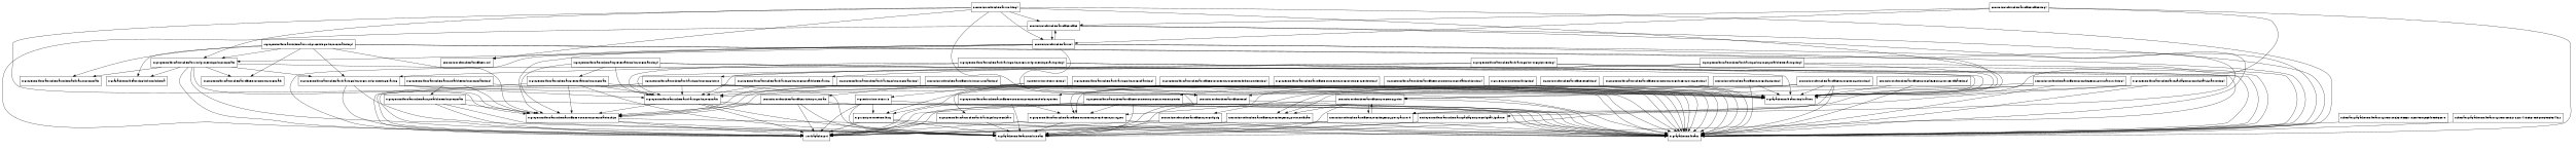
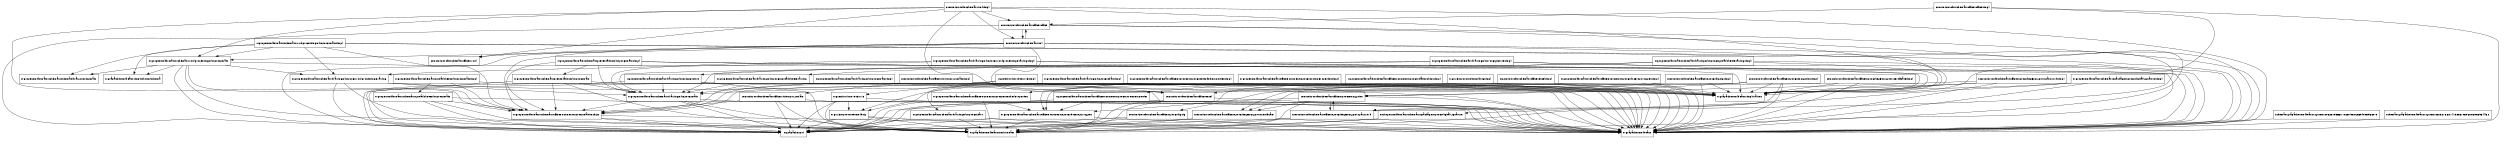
  digraph {
    node [fontsize=10.0 shape=box]
    com_microsoft_schemas_office_excel
-   org_apache_poi [label=word_apache_poi]
+   org_apache_poi
    org_apache_xmlbeans
    org_apache_xmlbeans_xml_stream
    n5 [label=org_microsoft_schemas_office_excel_impl]
    org_apache_xmlbeans_impl_values
    com_microsoft_schemas_office_office
    com_microsoft_schemas_vml
    org_openxmlformats_schemas_officeDocument_x2006_relationships
    com_microsoft_schemas_office_word
    org_openxmlformats_schemas_wordprocessingml_x2006_main
    org_openxmlformats_schemas_drawingml_x2006_wordprocessingDrawing
    org_apache_xmlbeans_impl_xb_xmlschema
-   org_openxmlformats_schemas_officeDocument_x2006_math
    org_openxmlformats_schemas_schemaLibrary_x2006_main
    com_microsoft_schemas_office_office_impl
    com_microsoft_schemas_office_visio_x2012_main
    com_microsoft_schemas_office_visio_x2012_main_impl
    com_microsoft_schemas_office_x2006_digsig
    com_microsoft_schemas_office_x2006_digsig_impl
    com_microsoft_schemas_office_x2006_encryption
    com_microsoft_schemas_office_x2006_keyEncryptor_certificate
    com_microsoft_schemas_office_x2006_keyEncryptor_password
    com_microsoft_schemas_office_x2006_encryption_impl
    com_microsoft_schemas_office_x2006_keyEncryptor_certificate_impl
    com_microsoft_schemas_office_x2006_keyEncryptor_password_impl
    org_openxmlformats_schemas_drawingml_x2006_main
    com_microsoft_schemas_vml_impl
    org_etsi_uri_x01903_v13
    org_w3_x2000_x09_xmldsig
    org_etsi_uri_x01903_v13_impl
    org_openxmlformats_schemas_drawingml_x2006_chart
    org_openxmlformats_schemas_drawingml_x2006_chart_impl
    org_openxmlformats_schemas_drawingml_x2006_main_impl
    org_openxmlformats_schemas_drawingml_x2006_picture
    n36 [label=org_openxmlformats_schemas_drawingml_x7006_picture_impl]
    org_openxmlformats_schemas_drawingml_x2006_spreadsheetDrawing
    org_openxmlformats_schemas_drawingml_x2006_spreadsheetDrawing_impl
    org_openxmlformats_schemas_drawingml_x2006_wordprocessingDrawing_impl
    org_openxmlformats_schemas_officeDocument_x2006_customProperties
    org_openxmlformats_schemas_officeDocument_x2006_docPropsVTypes
    org_openxmlformats_schemas_officeDocument_x2006_customProperties_impl
    org_openxmlformats_schemas_officeDocument_x2006_docPropsVTypes_impl
    org_openxmlformats_schemas_officeDocument_x2006_extendedProperties
    org_openxmlformats_schemas_officeDocument_x2006_extendedProperties_impl
    org_openxmlformats_schemas_officeDocument_x2006_relationships_impl
    org_openxmlformats_schemas_presentationml_x2006_main
    org_openxmlformats_schemas_presentationml_x2006_main_impl
    org_openxmlformats_schemas_spreadsheetml_x2006_main
    org_openxmlformats_schemas_spreadsheetml_x2006_main_impl
    org_openxmlformats_schemas_wordprocessingml_x2006_main_impl
    n52 [label=etsi_openxmlformats_schemas_xpackage_x2006_digitalSignature]
    org_openxmlformats_schemas_xpackage_x2006_digitalSignature_impl
    org_w3_x2000_x09_xmldsig_impl
    schemaorg_apache_xmlbeans_system_s8C3F193EE11A2F798ACF65489B9E6078
    schemaorg_apache_xmlbeans_system_sF1327CCA741569E70F9CA8C9AF9B44B2
    com_microsoft_schemas_office_excel -> org_apache_poi
    com_microsoft_schemas_office_excel -> org_apache_xmlbeans
    com_microsoft_schemas_office_excel -> org_apache_xmlbeans_xml_stream
    n5 -> com_microsoft_schemas_office_excel
    n5 -> org_apache_xmlbeans
    n5 -> org_apache_xmlbeans_impl_values
    com_microsoft_schemas_office_office -> org_apache_poi
    com_microsoft_schemas_office_office -> org_apache_xmlbeans
    com_microsoft_schemas_office_office -> org_apache_xmlbeans_xml_stream
    com_microsoft_schemas_office_office -> com_microsoft_schemas_vml
    com_microsoft_schemas_vml -> com_microsoft_schemas_office_excel
    com_microsoft_schemas_vml -> org_apache_poi
    com_microsoft_schemas_vml -> org_apache_xmlbeans
    com_microsoft_schemas_vml -> org_apache_xmlbeans_xml_stream
    com_microsoft_schemas_vml -> com_microsoft_schemas_office_office
    com_microsoft_schemas_vml -> org_openxmlformats_schemas_officeDocument_x2006_relationships
    com_microsoft_schemas_vml -> com_microsoft_schemas_office_word
    com_microsoft_schemas_vml -> org_openxmlformats_schemas_wordprocessingml_x2006_main
    org_openxmlformats_schemas_officeDocument_x2006_relationships -> org_apache_poi
    org_openxmlformats_schemas_officeDocument_x2006_relationships -> org_apache_xmlbeans
    org_openxmlformats_schemas_officeDocument_x2006_relationships -> org_apache_xmlbeans_xml_stream
    org_openxmlformats_schemas_wordprocessingml_x2006_main -> org_apache_poi
    org_openxmlformats_schemas_wordprocessingml_x2006_main -> org_apache_xmlbeans
    org_openxmlformats_schemas_wordprocessingml_x2006_main -> org_apache_xmlbeans_xml_stream
    org_openxmlformats_schemas_wordprocessingml_x2006_main -> org_openxmlformats_schemas_officeDocument_x2006_relationships
    org_openxmlformats_schemas_wordprocessingml_x2006_main -> org_openxmlformats_schemas_drawingml_x2006_wordprocessingDrawing
    org_openxmlformats_schemas_wordprocessingml_x2006_main -> org_apache_xmlbeans_impl_xb_xmlschema
-   org_openxmlformats_schemas_wordprocessingml_x2006_main -> org_openxmlformats_schemas_officeDocument_x2006_math
    org_openxmlformats_schemas_wordprocessingml_x2006_main -> org_openxmlformats_schemas_schemaLibrary_x2006_main
    org_openxmlformats_schemas_drawingml_x2006_wordprocessingDrawing -> org_apache_poi
    org_openxmlformats_schemas_drawingml_x2006_wordprocessingDrawing -> org_apache_xmlbeans
    org_openxmlformats_schemas_drawingml_x2006_wordprocessingDrawing -> org_apache_xmlbeans_xml_stream
    org_openxmlformats_schemas_drawingml_x2006_wordprocessingDrawing -> org_openxmlformats_schemas_drawingml_x2006_main
    com_microsoft_schemas_office_office_impl -> org_apache_xmlbeans
    com_microsoft_schemas_office_office_impl -> org_apache_xmlbeans_impl_values
    com_microsoft_schemas_office_office_impl -> com_microsoft_schemas_office_office
-   com_microsoft_schemas_office_office_impl -> com_microsoft_schemas_vml
    com_microsoft_schemas_office_visio_x2012_main -> org_apache_poi
    com_microsoft_schemas_office_visio_x2012_main -> org_apache_xmlbeans
    com_microsoft_schemas_office_visio_x2012_main -> org_apache_xmlbeans_xml_stream
    com_microsoft_schemas_office_visio_x2012_main -> org_openxmlformats_schemas_officeDocument_x2006_relationships
    com_microsoft_schemas_office_visio_x2012_main_impl -> org_apache_xmlbeans
    com_microsoft_schemas_office_visio_x2012_main_impl -> org_apache_xmlbeans_impl_values
    com_microsoft_schemas_office_visio_x2012_main_impl -> org_openxmlformats_schemas_officeDocument_x2006_relationships
    com_microsoft_schemas_office_visio_x2012_main_impl -> com_microsoft_schemas_office_visio_x2012_main
    com_microsoft_schemas_office_x2006_digsig -> org_apache_poi
    com_microsoft_schemas_office_x2006_digsig -> org_apache_xmlbeans
    com_microsoft_schemas_office_x2006_digsig -> org_apache_xmlbeans_xml_stream
    com_microsoft_schemas_office_x2006_digsig_impl -> org_apache_xmlbeans
    com_microsoft_schemas_office_x2006_digsig_impl -> org_apache_xmlbeans_impl_values
    com_microsoft_schemas_office_x2006_digsig_impl -> com_microsoft_schemas_office_x2006_digsig
    com_microsoft_schemas_office_x2006_encryption -> org_apache_poi
    com_microsoft_schemas_office_x2006_encryption -> org_apache_xmlbeans
    com_microsoft_schemas_office_x2006_encryption -> org_apache_xmlbeans_xml_stream
    com_microsoft_schemas_office_x2006_encryption -> com_microsoft_schemas_office_x2006_keyEncryptor_certificate
    com_microsoft_schemas_office_x2006_encryption -> com_microsoft_schemas_office_x2006_keyEncryptor_password
    com_microsoft_schemas_office_x2006_keyEncryptor_certificate -> org_apache_poi
    com_microsoft_schemas_office_x2006_keyEncryptor_certificate -> org_apache_xmlbeans
    com_microsoft_schemas_office_x2006_keyEncryptor_certificate -> org_apache_xmlbeans_xml_stream
    com_microsoft_schemas_office_x2006_keyEncryptor_password -> org_apache_poi
    com_microsoft_schemas_office_x2006_keyEncryptor_password -> org_apache_xmlbeans
    com_microsoft_schemas_office_x2006_keyEncryptor_password -> org_apache_xmlbeans_xml_stream
    com_microsoft_schemas_office_x2006_keyEncryptor_password -> com_microsoft_schemas_office_x2006_encryption
    com_microsoft_schemas_office_x2006_encryption_impl -> org_apache_xmlbeans
    com_microsoft_schemas_office_x2006_encryption_impl -> org_apache_xmlbeans_impl_values
    com_microsoft_schemas_office_x2006_encryption_impl -> com_microsoft_schemas_office_x2006_encryption
    com_microsoft_schemas_office_x2006_encryption_impl -> com_microsoft_schemas_office_x2006_keyEncryptor_certificate
    com_microsoft_schemas_office_x2006_encryption_impl -> com_microsoft_schemas_office_x2006_keyEncryptor_password
    com_microsoft_schemas_office_x2006_keyEncryptor_certificate_impl -> org_apache_xmlbeans
    com_microsoft_schemas_office_x2006_keyEncryptor_certificate_impl -> org_apache_xmlbeans_impl_values
    com_microsoft_schemas_office_x2006_keyEncryptor_certificate_impl -> com_microsoft_schemas_office_x2006_keyEncryptor_certificate
    com_microsoft_schemas_office_x2006_keyEncryptor_password_impl -> org_apache_xmlbeans
    com_microsoft_schemas_office_x2006_keyEncryptor_password_impl -> org_apache_xmlbeans_impl_values
    com_microsoft_schemas_office_x2006_keyEncryptor_password_impl -> com_microsoft_schemas_office_x2006_encryption
    com_microsoft_schemas_office_x2006_keyEncryptor_password_impl -> com_microsoft_schemas_office_x2006_keyEncryptor_password
    org_openxmlformats_schemas_drawingml_x2006_main -> org_apache_poi
    org_openxmlformats_schemas_drawingml_x2006_main -> org_apache_xmlbeans
    org_openxmlformats_schemas_drawingml_x2006_main -> org_apache_xmlbeans_xml_stream
    org_openxmlformats_schemas_drawingml_x2006_main -> org_openxmlformats_schemas_officeDocument_x2006_relationships
    com_microsoft_schemas_vml_impl -> com_microsoft_schemas_office_excel
    com_microsoft_schemas_vml_impl -> org_apache_xmlbeans
    com_microsoft_schemas_vml_impl -> org_apache_xmlbeans_impl_values
    com_microsoft_schemas_vml_impl -> com_microsoft_schemas_office_office
    com_microsoft_schemas_vml_impl -> com_microsoft_schemas_vml
    com_microsoft_schemas_vml_impl -> org_openxmlformats_schemas_officeDocument_x2006_relationships
    com_microsoft_schemas_vml_impl -> com_microsoft_schemas_office_word
    com_microsoft_schemas_vml_impl -> org_openxmlformats_schemas_wordprocessingml_x2006_main
    org_etsi_uri_x01903_v13 -> org_apache_poi
    org_etsi_uri_x01903_v13 -> org_apache_xmlbeans
    org_etsi_uri_x01903_v13 -> org_apache_xmlbeans_xml_stream
    org_etsi_uri_x01903_v13 -> org_w3_x2000_x09_xmldsig
    org_w3_x2000_x09_xmldsig -> org_apache_poi
    org_w3_x2000_x09_xmldsig -> org_apache_xmlbeans
    org_w3_x2000_x09_xmldsig -> org_apache_xmlbeans_xml_stream
    org_etsi_uri_x01903_v13_impl -> org_apache_xmlbeans
    org_etsi_uri_x01903_v13_impl -> org_apache_xmlbeans_impl_values
    org_etsi_uri_x01903_v13_impl -> org_etsi_uri_x01903_v13
    org_etsi_uri_x01903_v13_impl -> org_w3_x2000_x09_xmldsig
    org_openxmlformats_schemas_drawingml_x2006_chart -> org_apache_poi
    org_openxmlformats_schemas_drawingml_x2006_chart -> org_apache_xmlbeans
    org_openxmlformats_schemas_drawingml_x2006_chart -> org_apache_xmlbeans_xml_stream
    org_openxmlformats_schemas_drawingml_x2006_chart_impl -> org_apache_xmlbeans
    org_openxmlformats_schemas_drawingml_x2006_chart_impl -> org_apache_xmlbeans_impl_values
    org_openxmlformats_schemas_drawingml_x2006_chart_impl -> org_openxmlformats_schemas_drawingml_x2006_main
    org_openxmlformats_schemas_drawingml_x2006_chart_impl -> org_openxmlformats_schemas_drawingml_x2006_chart
    org_openxmlformats_schemas_drawingml_x2006_main_impl -> org_apache_xmlbeans
    org_openxmlformats_schemas_drawingml_x2006_main_impl -> org_apache_xmlbeans_impl_values
    org_openxmlformats_schemas_drawingml_x2006_main_impl -> org_openxmlformats_schemas_officeDocument_x2006_relationships
    org_openxmlformats_schemas_drawingml_x2006_main_impl -> org_openxmlformats_schemas_drawingml_x2006_main
    org_openxmlformats_schemas_drawingml_x2006_picture -> org_apache_poi
    org_openxmlformats_schemas_drawingml_x2006_picture -> org_apache_xmlbeans
    org_openxmlformats_schemas_drawingml_x2006_picture -> org_apache_xmlbeans_xml_stream
    org_openxmlformats_schemas_drawingml_x2006_picture -> org_openxmlformats_schemas_drawingml_x2006_main
    n36 -> org_apache_xmlbeans
    n36 -> org_apache_xmlbeans_impl_values
    n36 -> org_openxmlformats_schemas_drawingml_x2006_main
    n36 -> org_openxmlformats_schemas_drawingml_x2006_picture
    org_openxmlformats_schemas_drawingml_x2006_spreadsheetDrawing -> org_apache_poi
    org_openxmlformats_schemas_drawingml_x2006_spreadsheetDrawing -> org_apache_xmlbeans
    org_openxmlformats_schemas_drawingml_x2006_spreadsheetDrawing -> org_apache_xmlbeans_xml_stream
    org_openxmlformats_schemas_drawingml_x2006_spreadsheetDrawing -> org_openxmlformats_schemas_drawingml_x2006_main
    org_openxmlformats_schemas_drawingml_x2006_spreadsheetDrawing_impl -> org_apache_xmlbeans
    org_openxmlformats_schemas_drawingml_x2006_spreadsheetDrawing_impl -> org_apache_xmlbeans_impl_values
    org_openxmlformats_schemas_drawingml_x2006_spreadsheetDrawing_impl -> org_openxmlformats_schemas_drawingml_x2006_main
    org_openxmlformats_schemas_drawingml_x2006_spreadsheetDrawing_impl -> org_openxmlformats_schemas_drawingml_x2006_spreadsheetDrawing
    org_openxmlformats_schemas_drawingml_x2006_wordprocessingDrawing_impl -> org_apache_xmlbeans
    org_openxmlformats_schemas_drawingml_x2006_wordprocessingDrawing_impl -> org_apache_xmlbeans_impl_values
    org_openxmlformats_schemas_drawingml_x2006_wordprocessingDrawing_impl -> org_openxmlformats_schemas_drawingml_x2006_wordprocessingDrawing
    org_openxmlformats_schemas_drawingml_x2006_wordprocessingDrawing_impl -> org_openxmlformats_schemas_drawingml_x2006_main
    org_openxmlformats_schemas_officeDocument_x2006_customProperties -> org_apache_poi
    org_openxmlformats_schemas_officeDocument_x2006_customProperties -> org_apache_xmlbeans
    org_openxmlformats_schemas_officeDocument_x2006_customProperties -> org_apache_xmlbeans_xml_stream
    org_openxmlformats_schemas_officeDocument_x2006_customProperties -> org_openxmlformats_schemas_officeDocument_x2006_docPropsVTypes
    org_openxmlformats_schemas_officeDocument_x2006_docPropsVTypes -> org_apache_poi
    org_openxmlformats_schemas_officeDocument_x2006_docPropsVTypes -> org_apache_xmlbeans
    org_openxmlformats_schemas_officeDocument_x2006_docPropsVTypes -> org_apache_xmlbeans_xml_stream
    org_openxmlformats_schemas_officeDocument_x2006_customProperties_impl -> org_apache_xmlbeans
    org_openxmlformats_schemas_officeDocument_x2006_customProperties_impl -> org_apache_xmlbeans_impl_values
    org_openxmlformats_schemas_officeDocument_x2006_customProperties_impl -> org_openxmlformats_schemas_officeDocument_x2006_customProperties
    org_openxmlformats_schemas_officeDocument_x2006_customProperties_impl -> org_openxmlformats_schemas_officeDocument_x2006_docPropsVTypes
    org_openxmlformats_schemas_officeDocument_x2006_docPropsVTypes_impl -> org_apache_xmlbeans
    org_openxmlformats_schemas_officeDocument_x2006_docPropsVTypes_impl -> org_apache_xmlbeans_impl_values
    org_openxmlformats_schemas_officeDocument_x2006_docPropsVTypes_impl -> org_openxmlformats_schemas_officeDocument_x2006_docPropsVTypes
    org_openxmlformats_schemas_officeDocument_x2006_extendedProperties -> org_apache_poi
    org_openxmlformats_schemas_officeDocument_x2006_extendedProperties -> org_apache_xmlbeans
    org_openxmlformats_schemas_officeDocument_x2006_extendedProperties -> org_apache_xmlbeans_xml_stream
    org_openxmlformats_schemas_officeDocument_x2006_extendedProperties -> org_openxmlformats_schemas_officeDocument_x2006_docPropsVTypes
    org_openxmlformats_schemas_officeDocument_x2006_extendedProperties_impl -> org_apache_xmlbeans
    org_openxmlformats_schemas_officeDocument_x2006_extendedProperties_impl -> org_apache_xmlbeans_impl_values
    org_openxmlformats_schemas_officeDocument_x2006_extendedProperties_impl -> org_openxmlformats_schemas_officeDocument_x2006_docPropsVTypes
    org_openxmlformats_schemas_officeDocument_x2006_extendedProperties_impl -> org_openxmlformats_schemas_officeDocument_x2006_extendedProperties
    org_openxmlformats_schemas_officeDocument_x2006_relationships_impl -> org_apache_xmlbeans
    org_openxmlformats_schemas_officeDocument_x2006_relationships_impl -> org_apache_xmlbeans_impl_values
    org_openxmlformats_schemas_officeDocument_x2006_relationships_impl -> org_openxmlformats_schemas_officeDocument_x2006_relationships
    org_openxmlformats_schemas_presentationml_x2006_main -> org_apache_poi
    org_openxmlformats_schemas_presentationml_x2006_main -> org_apache_xmlbeans
    org_openxmlformats_schemas_presentationml_x2006_main -> org_apache_xmlbeans_xml_stream
    org_openxmlformats_schemas_presentationml_x2006_main -> org_openxmlformats_schemas_officeDocument_x2006_relationships
    org_openxmlformats_schemas_presentationml_x2006_main -> org_openxmlformats_schemas_drawingml_x2006_main
    org_openxmlformats_schemas_presentationml_x2006_main_impl -> org_apache_xmlbeans
    org_openxmlformats_schemas_presentationml_x2006_main_impl -> org_apache_xmlbeans_impl_values
    org_openxmlformats_schemas_presentationml_x2006_main_impl -> org_openxmlformats_schemas_officeDocument_x2006_relationships
    org_openxmlformats_schemas_presentationml_x2006_main_impl -> org_openxmlformats_schemas_drawingml_x2006_main
    org_openxmlformats_schemas_presentationml_x2006_main_impl -> org_openxmlformats_schemas_presentationml_x2006_main
    org_openxmlformats_schemas_spreadsheetml_x2006_main -> org_apache_poi
    org_openxmlformats_schemas_spreadsheetml_x2006_main -> org_apache_xmlbeans
    org_openxmlformats_schemas_spreadsheetml_x2006_main -> org_apache_xmlbeans_xml_stream
    org_openxmlformats_schemas_spreadsheetml_x2006_main -> org_openxmlformats_schemas_officeDocument_x2006_relationships
    org_openxmlformats_schemas_spreadsheetml_x2006_main_impl -> org_apache_xmlbeans
    org_openxmlformats_schemas_spreadsheetml_x2006_main_impl -> org_openxmlformats_schemas_officeDocument_x2006_relationships
    org_openxmlformats_schemas_spreadsheetml_x2006_main_impl -> org_openxmlformats_schemas_spreadsheetml_x2006_main
    org_openxmlformats_schemas_wordprocessingml_x2006_main_impl -> org_apache_xmlbeans
    org_openxmlformats_schemas_wordprocessingml_x2006_main_impl -> org_apache_xmlbeans_impl_values
    org_openxmlformats_schemas_wordprocessingml_x2006_main_impl -> org_openxmlformats_schemas_officeDocument_x2006_relationships
    org_openxmlformats_schemas_wordprocessingml_x2006_main_impl -> org_openxmlformats_schemas_wordprocessingml_x2006_main
    org_openxmlformats_schemas_wordprocessingml_x2006_main_impl -> org_openxmlformats_schemas_drawingml_x2006_wordprocessingDrawing
    org_openxmlformats_schemas_wordprocessingml_x2006_main_impl -> org_apache_xmlbeans_impl_xb_xmlschema
-   org_openxmlformats_schemas_wordprocessingml_x2006_main_impl -> org_openxmlformats_schemas_officeDocument_x2006_math
    org_openxmlformats_schemas_wordprocessingml_x2006_main_impl -> org_openxmlformats_schemas_schemaLibrary_x2006_main
    n52 -> org_apache_poi
    n52 -> org_apache_xmlbeans
    n52 -> org_apache_xmlbeans_xml_stream
    org_openxmlformats_schemas_xpackage_x2006_digitalSignature_impl -> org_apache_xmlbeans
    org_openxmlformats_schemas_xpackage_x2006_digitalSignature_impl -> org_apache_xmlbeans_impl_values
    org_openxmlformats_schemas_xpackage_x2006_digitalSignature_impl -> n52
    org_w3_x2000_x09_xmldsig_impl -> org_apache_xmlbeans
    org_w3_x2000_x09_xmldsig_impl -> org_apache_xmlbeans_impl_values
    org_w3_x2000_x09_xmldsig_impl -> org_w3_x2000_x09_xmldsig
    schemaorg_apache_xmlbeans_system_s8C3F193EE11A2F798ACF65489B9E6078 -> org_apache_xmlbeans
    schemaorg_apache_xmlbeans_system_sF1327CCA741569E70F9CA8C9AF9B44B2 -> org_apache_xmlbeans
  }
